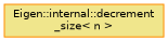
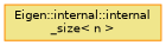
  digraph {
    rankdir=LR
-   n1 [color=darkorange fillcolor=khaki fontname=Helvetica fontsize=10 height=0.2 label="Eigen::internal::decrement\l_size\< n \>" shape=box style=filled width=0.4]
+   n1 [color=darkorange fillcolor=khaki fontname=Helvetica fontsize=10 height=0.2 label="Eigen::internal::internal\l_size\< n \>" shape=box style=filled width=0.4]
  }
